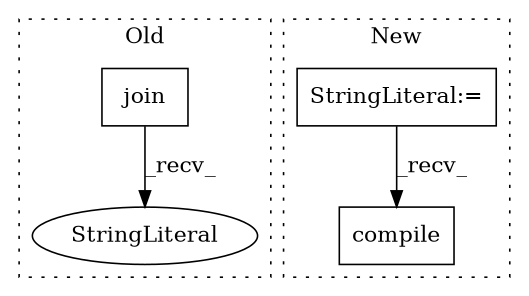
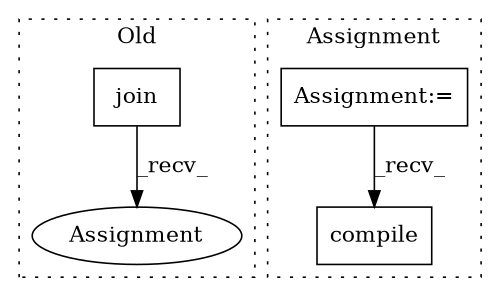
  digraph {
    node [a=32 shape=box]
    n1 [l="5,1" label=join s="1777,1876"]
-   n2 [a=45 l=2 label=StringLiteral s=1774 shape=ellipse]
+   n2 [a=45 l=2 label=Assignment s=1774 shape=ellipse]
    n3 [l=9 label=compile s=1864]
-   n4 [a=7 l=1 label="StringLiteral:=" s=1290]
+   n4 [a=7 l=1 label="Assignment:=" s=1290]
    subgraph cluster_1 {
      label=Old
      style=dotted
      n1
      n2
    }
    subgraph cluster_2 {
-     label=New
+     label=Assignment
      style=dotted
      n3
      n4
    }
    n1 -> n2 [label=_recv_]
    n4 -> n3 [label=_recv_]
  }
